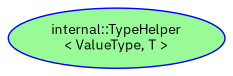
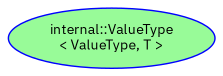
  digraph {
    rankdir=LR
    fontname="IBM Plex Sans"
-   n1 [color=blue fillcolor=palegreen fontname="IBM Plex Sans" fontsize=10 height=0.2 label="internal::TypeHelper\l\< ValueType, T \>" shape=ellipse style=filled width=0.4]
+   n1 [color=blue fillcolor=palegreen fontname="IBM Plex Sans" fontsize=10 height=0.2 label="internal::ValueType\l\< ValueType, T \>" shape=ellipse style=filled width=0.4]
  }
